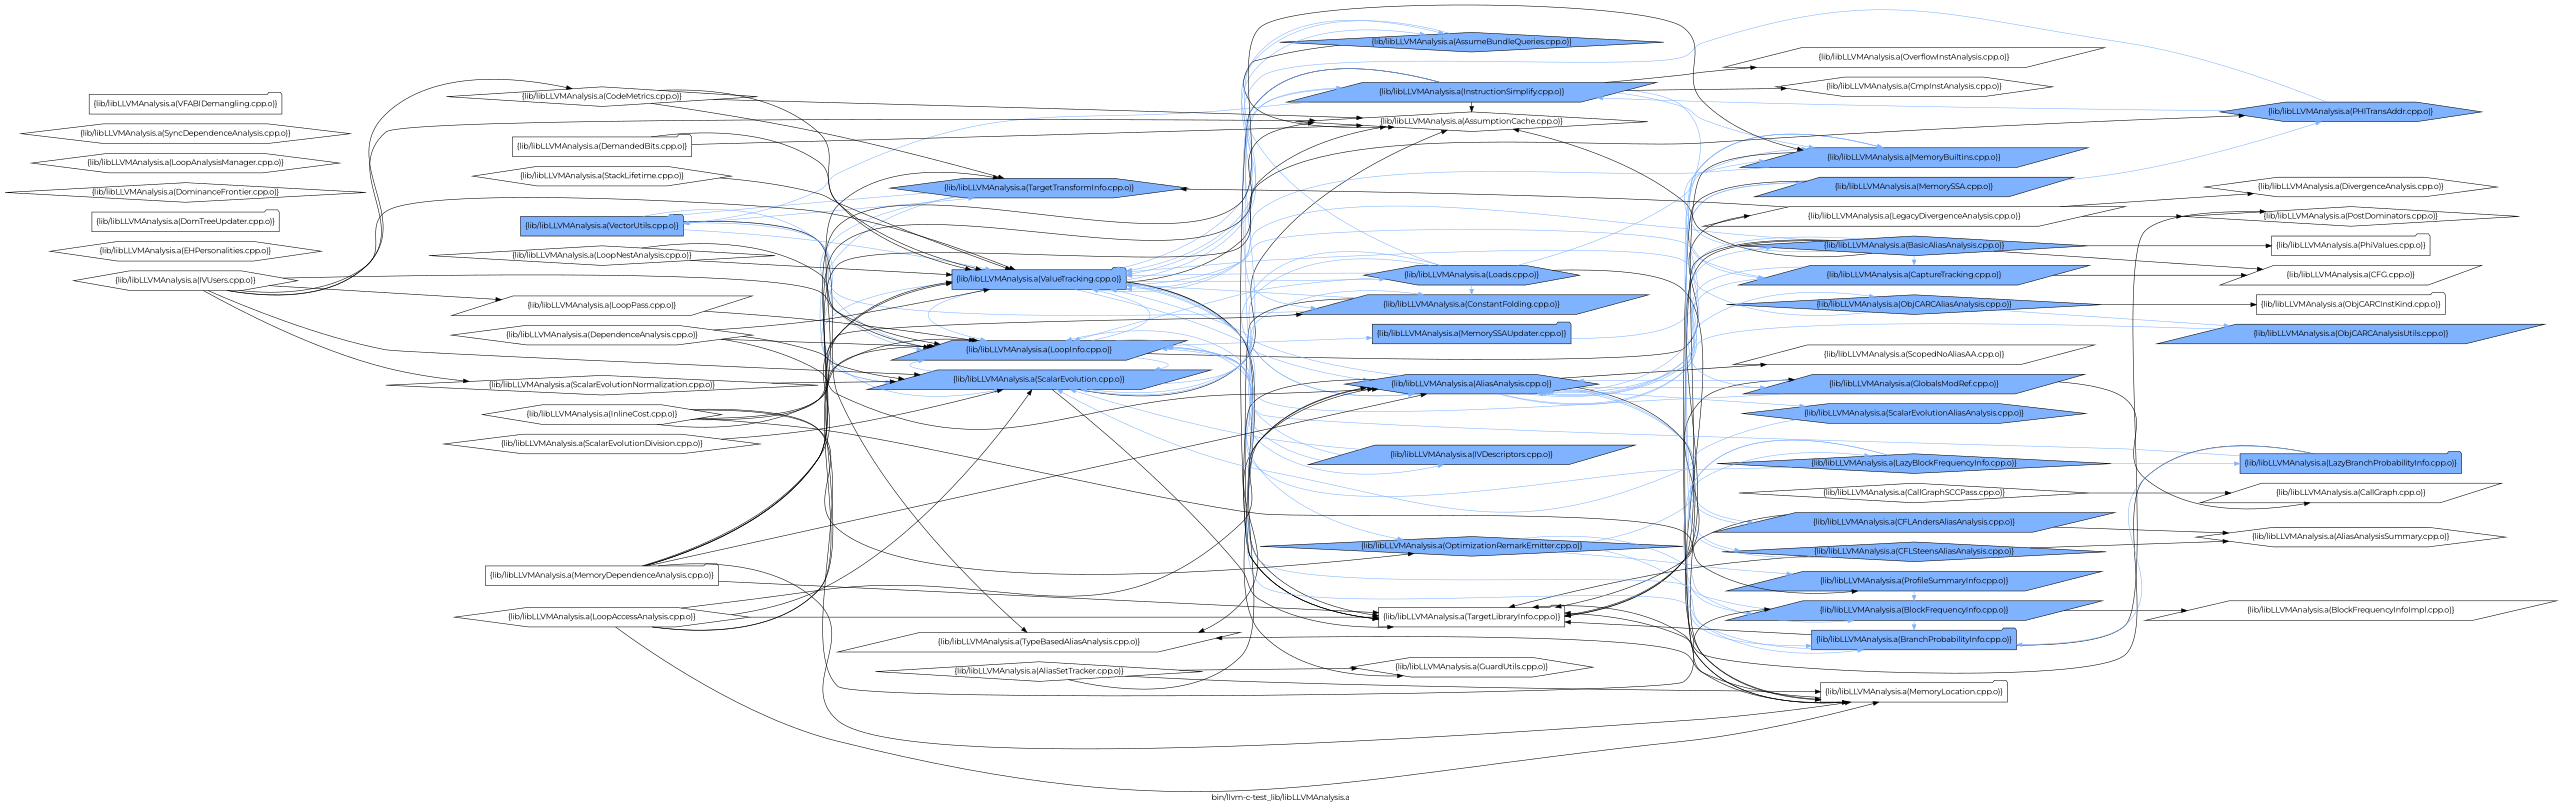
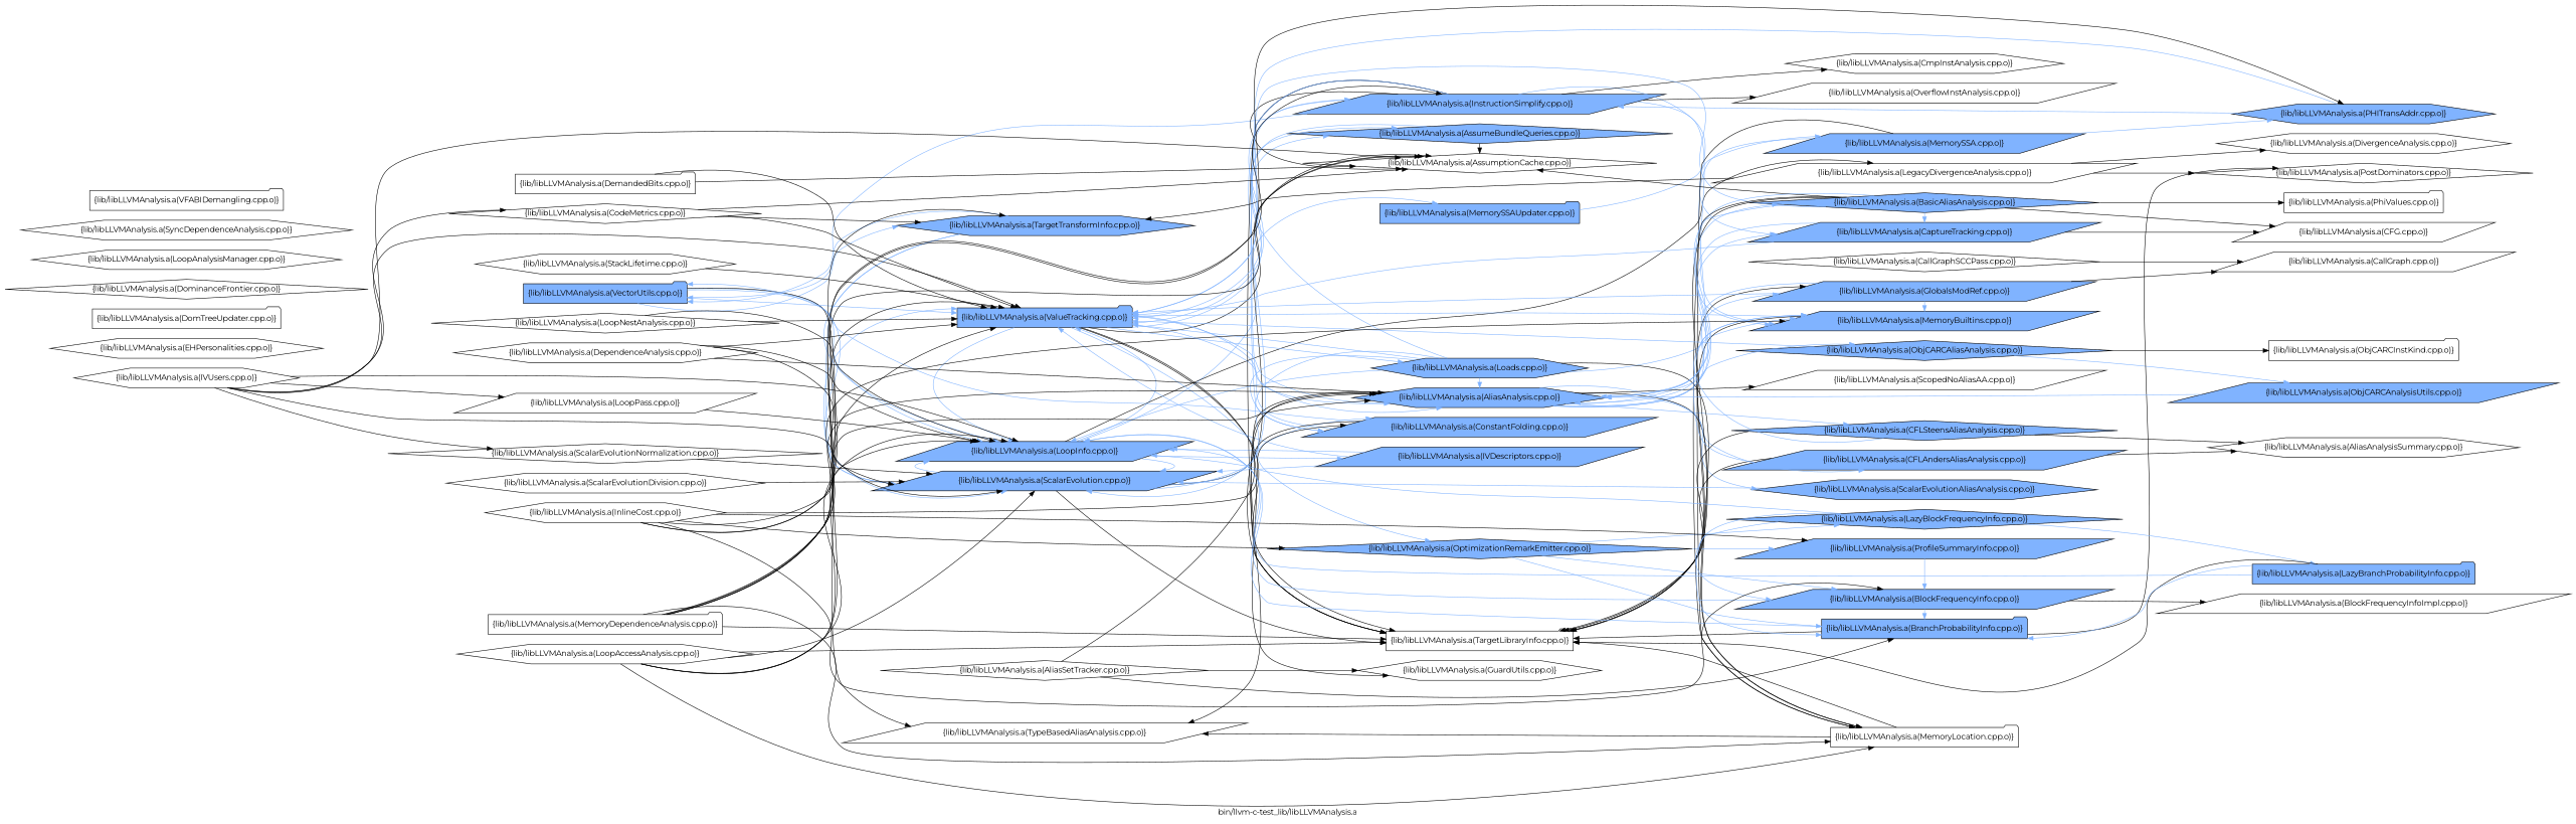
  digraph {
    fontname=Montserrat
    label="bin/llvm-c-test_lib/libLLVMAnalysis.a"
    rankdir=LR
    node [fontname=Montserrat group=0 shape=parallelogram]
    edge [fontname=Montserrat]
    n1 [fillcolor="0.600000 0.5 1" group=1 label="{lib/libLLVMAnalysis.a(VectorUtils.cpp.o)}" shape=folder style=filled]
    n2 [fillcolor="0.600000 0.5 1" group=1 label="{lib/libLLVMAnalysis.a(LoopInfo.cpp.o)}" style=filled]
    n3 [fillcolor="0.600000 0.5 1" group=1 label="{lib/libLLVMAnalysis.a(ScalarEvolution.cpp.o)}" style=filled]
    n4 [fillcolor="0.600000 0.5 1" group=1 label="{lib/libLLVMAnalysis.a(TargetTransformInfo.cpp.o)}" shape=hexagon style=filled]
    n5 [label="{lib/libLLVMAnalysis.a(TypeBasedAliasAnalysis.cpp.o)}"]
    n6 [fillcolor="0.600000 0.5 1" group=1 label="{lib/libLLVMAnalysis.a(ValueTracking.cpp.o)}" shape=folder style=filled]
    n7 [fillcolor="0.600000 0.5 1" group=1 label="{lib/libLLVMAnalysis.a(IVDescriptors.cpp.o)}" style=filled]
    n8 [fillcolor="0.600000 0.5 1" group=1 label="{lib/libLLVMAnalysis.a(MemorySSAUpdater.cpp.o)}" shape=folder style=filled]
    n9 [label="{lib/libLLVMAnalysis.a(AssumptionCache.cpp.o)}" shape=diamond]
    n10 [fillcolor="0.600000 0.5 1" group=1 label="{lib/libLLVMAnalysis.a(ConstantFolding.cpp.o)}" style=filled]
    n11 [fillcolor="0.600000 0.5 1" group=1 label="{lib/libLLVMAnalysis.a(InstructionSimplify.cpp.o)}" style=filled]
    n12 [label="{lib/libLLVMAnalysis.a(TargetLibraryInfo.cpp.o)}" shape=folder]
    n13 [fillcolor="0.600000 0.5 1" group=1 label="{lib/libLLVMAnalysis.a(AliasAnalysis.cpp.o)}" shape=hexagon style=filled]
    n14 [fillcolor="0.600000 0.5 1" group=1 label="{lib/libLLVMAnalysis.a(AssumeBundleQueries.cpp.o)}" shape=diamond style=filled]
    n15 [label="{lib/libLLVMAnalysis.a(GuardUtils.cpp.o)}" shape=hexagon]
    n16 [fillcolor="0.600000 0.5 1" group=1 label="{lib/libLLVMAnalysis.a(Loads.cpp.o)}" shape=hexagon style=filled]
    n17 [fillcolor="0.600000 0.5 1" group=1 label="{lib/libLLVMAnalysis.a(OptimizationRemarkEmitter.cpp.o)}" shape=diamond style=filled]
    n18 [fillcolor="0.600000 0.5 1" group=1 label="{lib/libLLVMAnalysis.a(MemorySSA.cpp.o)}" style=filled]
    n19 [fillcolor="0.600000 0.5 1" group=1 label="{lib/libLLVMAnalysis.a(CaptureTracking.cpp.o)}" style=filled]
    n20 [label="{lib/libLLVMAnalysis.a(CmpInstAnalysis.cpp.o)}" shape=hexagon]
    n21 [fillcolor="0.600000 0.5 1" group=1 label="{lib/libLLVMAnalysis.a(MemoryBuiltins.cpp.o)}" style=filled]
    n22 [label="{lib/libLLVMAnalysis.a(OverflowInstAnalysis.cpp.o)}"]
    n23 [fillcolor="0.600000 0.5 1" group=1 label="{lib/libLLVMAnalysis.a(BasicAliasAnalysis.cpp.o)}" shape=diamond style=filled]
    n24 [fillcolor="0.600000 0.5 1" group=1 label="{lib/libLLVMAnalysis.a(CFLAndersAliasAnalysis.cpp.o)}" style=filled]
    n25 [fillcolor="0.600000 0.5 1" group=1 label="{lib/libLLVMAnalysis.a(CFLSteensAliasAnalysis.cpp.o)}" shape=diamond style=filled]
    n26 [fillcolor="0.600000 0.5 1" group=1 label="{lib/libLLVMAnalysis.a(GlobalsModRef.cpp.o)}" style=filled]
    n27 [label="{lib/libLLVMAnalysis.a(MemoryLocation.cpp.o)}" shape=folder]
    n28 [fillcolor="0.600000 0.5 1" group=1 label="{lib/libLLVMAnalysis.a(ObjCARCAliasAnalysis.cpp.o)}" shape=diamond style=filled]
    n29 [fillcolor="0.600000 0.5 1" group=1 label="{lib/libLLVMAnalysis.a(ScalarEvolutionAliasAnalysis.cpp.o)}" shape=hexagon style=filled]
    n30 [label="{lib/libLLVMAnalysis.a(ScopedNoAliasAA.cpp.o)}"]
    n31 [fillcolor="0.600000 0.5 1" group=1 label="{lib/libLLVMAnalysis.a(BlockFrequencyInfo.cpp.o)}" style=filled]
    n32 [fillcolor="0.600000 0.5 1" group=1 label="{lib/libLLVMAnalysis.a(BranchProbabilityInfo.cpp.o)}" shape=folder style=filled]
    n33 [fillcolor="0.600000 0.5 1" group=1 label="{lib/libLLVMAnalysis.a(LazyBlockFrequencyInfo.cpp.o)}" shape=diamond style=filled]
    n34 [fillcolor="0.600000 0.5 1" group=1 label="{lib/libLLVMAnalysis.a(ProfileSummaryInfo.cpp.o)}" style=filled]
    n35 [label="{lib/libLLVMAnalysis.a(LegacyDivergenceAnalysis.cpp.o)}"]
    n36 [fillcolor="0.600000 0.5 1" group=1 label="{lib/libLLVMAnalysis.a(PHITransAddr.cpp.o)}" shape=hexagon style=filled]
    n37 [label="{lib/libLLVMAnalysis.a(CFG.cpp.o)}"]
    n38 [label="{lib/libLLVMAnalysis.a(PhiValues.cpp.o)}" shape=folder]
    n39 [label="{lib/libLLVMAnalysis.a(AliasAnalysisSummary.cpp.o)}" shape=hexagon]
    n40 [label="{lib/libLLVMAnalysis.a(CallGraph.cpp.o)}"]
    n41 [label="{lib/libLLVMAnalysis.a(ObjCARCInstKind.cpp.o)}" shape=folder]
    n42 [fillcolor="0.600000 0.5 1" group=1 label="{lib/libLLVMAnalysis.a(ObjCARCAnalysisUtils.cpp.o)}" style=filled]
    n43 [label="{lib/libLLVMAnalysis.a(BlockFrequencyInfoImpl.cpp.o)}"]
    n44 [label="{lib/libLLVMAnalysis.a(PostDominators.cpp.o)}" shape=diamond]
    n45 [fillcolor="0.600000 0.5 1" group=1 label="{lib/libLLVMAnalysis.a(LazyBranchProbabilityInfo.cpp.o)}" shape=folder style=filled]
    n46 [label="{lib/libLLVMAnalysis.a(EHPersonalities.cpp.o)}" shape=hexagon]
    n47 [label="{lib/libLLVMAnalysis.a(DomTreeUpdater.cpp.o)}" shape=folder]
    n48 [label="{lib/libLLVMAnalysis.a(DivergenceAnalysis.cpp.o)}" shape=hexagon]
    n49 [label="{lib/libLLVMAnalysis.a(DominanceFrontier.cpp.o)}" shape=diamond]
    n50 [label="{lib/libLLVMAnalysis.a(IVUsers.cpp.o)}" shape=hexagon]
    n51 [label="{lib/libLLVMAnalysis.a(CodeMetrics.cpp.o)}" shape=diamond]
    n52 [label="{lib/libLLVMAnalysis.a(LoopPass.cpp.o)}"]
    n53 [label="{lib/libLLVMAnalysis.a(ScalarEvolutionNormalization.cpp.o)}" shape=diamond]
    n54 [label="{lib/libLLVMAnalysis.a(MemoryDependenceAnalysis.cpp.o)}" shape=folder]
    n55 [label="{lib/libLLVMAnalysis.a(CallGraphSCCPass.cpp.o)}" shape=diamond]
    n56 [label="{lib/libLLVMAnalysis.a(InlineCost.cpp.o)}" shape=hexagon]
    n57 [label="{lib/libLLVMAnalysis.a(StackLifetime.cpp.o)}" shape=hexagon]
    n58 [label="{lib/libLLVMAnalysis.a(DemandedBits.cpp.o)}" shape=folder]
    n59 [label="{lib/libLLVMAnalysis.a(LoopAccessAnalysis.cpp.o)}" shape=hexagon]
    n60 [label="{lib/libLLVMAnalysis.a(DependenceAnalysis.cpp.o)}" shape=hexagon]
    n61 [label="{lib/libLLVMAnalysis.a(AliasSetTracker.cpp.o)}" shape=diamond]
    n62 [label="{lib/libLLVMAnalysis.a(LoopAnalysisManager.cpp.o)}" shape=hexagon]
    n63 [label="{lib/libLLVMAnalysis.a(LoopNestAnalysis.cpp.o)}" shape=diamond]
    n64 [label="{lib/libLLVMAnalysis.a(ScalarEvolutionDivision.cpp.o)}" shape=hexagon]
    n65 [label="{lib/libLLVMAnalysis.a(SyncDependenceAnalysis.cpp.o)}" shape=hexagon]
    n66 [label="{lib/libLLVMAnalysis.a(VFABIDemangling.cpp.o)}" shape=folder]
    subgraph sub_1 {
      rank=same
      n1
    }
    subgraph sub_2 {
      rank=same
      n2
      n3
      n4
      n5
      n6
    }
    subgraph sub_3 {
      rank=same
      n7
      n8
      n9
      n10
      n11
      n12
      n13
      n14
      n15
      n16
      n17
    }
    subgraph sub_4 {
      rank=same
      n18
      n19
      n20
      n21
      n22
      n23
      n24
      n25
      n26
      n27
      n28
      n29
      n30
      n31
      n32
      n33
      n34
    }
    n1 -> n2 [color="0.600000 0.5 1"]
    n1 -> n3 [color="0.600000 0.5 1"]
    n1 -> n4 [color="0.600000 0.5 1"]
    n1 -> n5
    n1 -> n6 [color="0.600000 0.5 1"]
    n2 -> n3 [color="0.600000 0.5 1"]
    n2 -> n6 [color="0.600000 0.5 1"]
    n2 -> n7 [color="0.600000 0.5 1"]
    n2 -> n8 [color="0.600000 0.5 1"]
    n2 -> n35
    n3 -> n2 [color="0.600000 0.5 1"]
    n3 -> n6 [color="0.600000 0.5 1"]
    n3 -> n9
    n3 -> n10 [color="0.600000 0.5 1"]
    n3 -> n11 [color="0.600000 0.5 1"]
    n3 -> n12
    n4 -> n1 [color="0.600000 0.5 1"]
    n4 -> n2 [color="0.600000 0.5 1"]
    n4 -> n3 [color="0.600000 0.5 1"]
    n6 -> n2 [color="0.600000 0.5 1"]
    n6 -> n9
    n6 -> n12
    n6 -> n13 [color="0.600000 0.5 1"]
    n6 -> n14 [color="0.600000 0.5 1"]
    n6 -> n15
    n6 -> n16 [color="0.600000 0.5 1"]
    n6 -> n17 [color="0.600000 0.5 1"]
    n7 -> n2 [color="0.600000 0.5 1"]
    n7 -> n3 [color="0.600000 0.5 1"]
    n7 -> n6 [color="0.600000 0.5 1"]
    n8 -> n18 [color="0.600000 0.5 1"]
    n10 -> n1 [color="0.600000 0.5 1"]
    n10 -> n6 [color="0.600000 0.5 1"]
    n10 -> n12
    n11 -> n1 [color="0.600000 0.5 1"]
    n11 -> n6 [color="0.600000 0.5 1"]
    n11 -> n9
    n11 -> n10 [color="0.600000 0.5 1"]
    n11 -> n12
    n11 -> n13 [color="0.600000 0.5 1"]
    n11 -> n19 [color="0.600000 0.5 1"]
    n11 -> n20
    n11 -> n21 [color="0.600000 0.5 1"]
    n11 -> n22
    n12 -> n26
    n13 -> n5
    n13 -> n6 [color="0.600000 0.5 1"]
    n13 -> n12
    n13 -> n19 [color="0.600000 0.5 1"]
    n13 -> n23 [color="0.600000 0.5 1"]
    n13 -> n24 [color="0.600000 0.5 1"]
    n13 -> n25 [color="0.600000 0.5 1"]
    n13 -> n26 [color="0.600000 0.5 1"]
    n13 -> n27
    n13 -> n28 [color="0.600000 0.5 1"]
    n13 -> n29 [color="0.600000 0.5 1"]
    n13 -> n30
    n14 -> n6 [color="0.600000 0.5 1"]
    n14 -> n9
    n16 -> n2 [color="0.600000 0.5 1"]
    n16 -> n3 [color="0.600000 0.5 1"]
    n16 -> n6 [color="0.600000 0.5 1"]
    n16 -> n10 [color="0.600000 0.5 1"]
    n16 -> n13 [color="0.600000 0.5 1"]
    n16 -> n14 [color="0.600000 0.5 1"]
    n16 -> n21 [color="0.600000 0.5 1"]
    n16 -> n27
    n17 -> n31 [color="0.600000 0.5 1"]
    n17 -> n32 [color="0.600000 0.5 1"]
    n17 -> n33 [color="0.600000 0.5 1"]
    n17 -> n34 [color="0.600000 0.5 1"]
    n18 -> n13 [color="0.600000 0.5 1"]
    n18 -> n27
    n18 -> n36 [color="0.600000 0.5 1"]
    n19 -> n6 [color="0.600000 0.5 1"]
    n19 -> n13 [color="0.600000 0.5 1"]
    n19 -> n37
    n21 -> n6 [color="0.600000 0.5 1"]
    n21 -> n12
    n23 -> n6 [color="0.600000 0.5 1"]
    n23 -> n9
    n23 -> n12
    n23 -> n13 [color="0.600000 0.5 1"]
    n23 -> n19 [color="0.600000 0.5 1"]
    n23 -> n21 [color="0.600000 0.5 1"]
    n23 -> n27
    n23 -> n37
    n23 -> n38
    n24 -> n12
    n24 -> n21 [color="0.600000 0.5 1"]
    n24 -> n39
    n25 -> n12
    n25 -> n21 [color="0.600000 0.5 1"]
    n25 -> n39
    n26 -> n6 [color="0.600000 0.5 1"]
    n26 -> n13 [color="0.600000 0.5 1"]
    n26 -> n21 [color="0.600000 0.5 1"]
    n26 -> n40
    n27 -> n5
    n27 -> n12
    n28 -> n6 [color="0.600000 0.5 1"]
    n28 -> n41
    n28 -> n42 [color="0.600000 0.5 1"]
    n29 -> n3 [color="0.600000 0.5 1"]
    n31 -> n2 [color="0.600000 0.5 1"]
    n31 -> n32 [color="0.600000 0.5 1"]
    n31 -> n43
    n32 -> n2 [color="0.600000 0.5 1"]
    n32 -> n12
    n32 -> n44
    n33 -> n2 [color="0.600000 0.5 1"]
    n33 -> n31 [color="0.600000 0.5 1"]
    n33 -> n32 [color="0.600000 0.5 1"]
    n33 -> n45 [color="0.600000 0.5 1"]
    n34 -> n31 [color="0.600000 0.5 1"]
    n35 -> n4
    n35 -> n44
    n35 -> n48
    n36 -> n6 [color="0.600000 0.5 1"]
    n36 -> n11 [color="0.600000 0.5 1"]
    n42 -> n13 [color="0.600000 0.5 1"]
    n45 -> n2 [color="0.600000 0.5 1"]
    n45 -> n12
    n45 -> n32 [color="0.600000 0.5 1"]
    n50 -> n2
    n50 -> n3
    n50 -> n6
    n50 -> n9
    n50 -> n51
    n50 -> n52
    n50 -> n53
    n51 -> n4
    n51 -> n6
    n51 -> n9
    n52 -> n2
    n53 -> n3
    n54 -> n6
    n54 -> n9
    n54 -> n12
    n54 -> n13
    n54 -> n21
    n54 -> n27
    n54 -> n36
    n55 -> n40
    n56 -> n2
    n56 -> n4
    n56 -> n10
+   n56 -> n11
    n56 -> n17
    n56 -> n31
    n56 -> n34
    n57 -> n6
    n58 -> n6
    n58 -> n9
    n59 -> n2
    n59 -> n3
    n59 -> n6
    n59 -> n12
    n59 -> n13
    n59 -> n27
    n60 -> n2
    n60 -> n3
    n60 -> n6
    n60 -> n13
    n61 -> n13
    n61 -> n15
-   n61 -> n27
+   n61 -> n32
    n63 -> n2
    n63 -> n6
    n64 -> n3
  }
